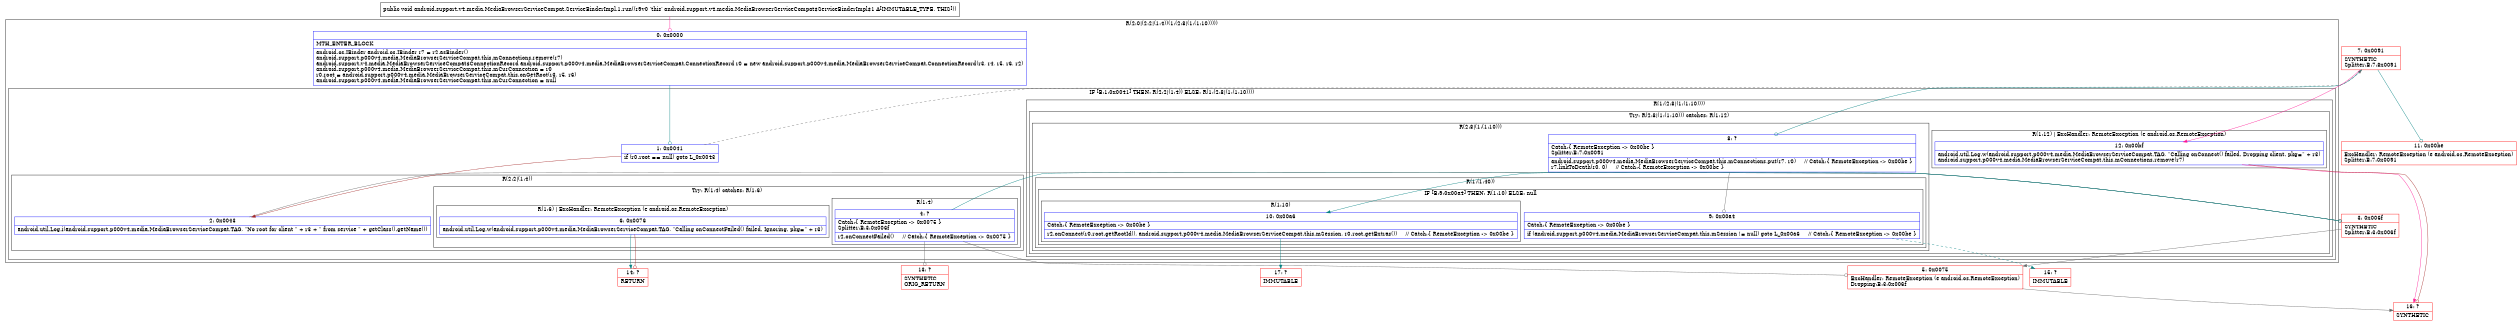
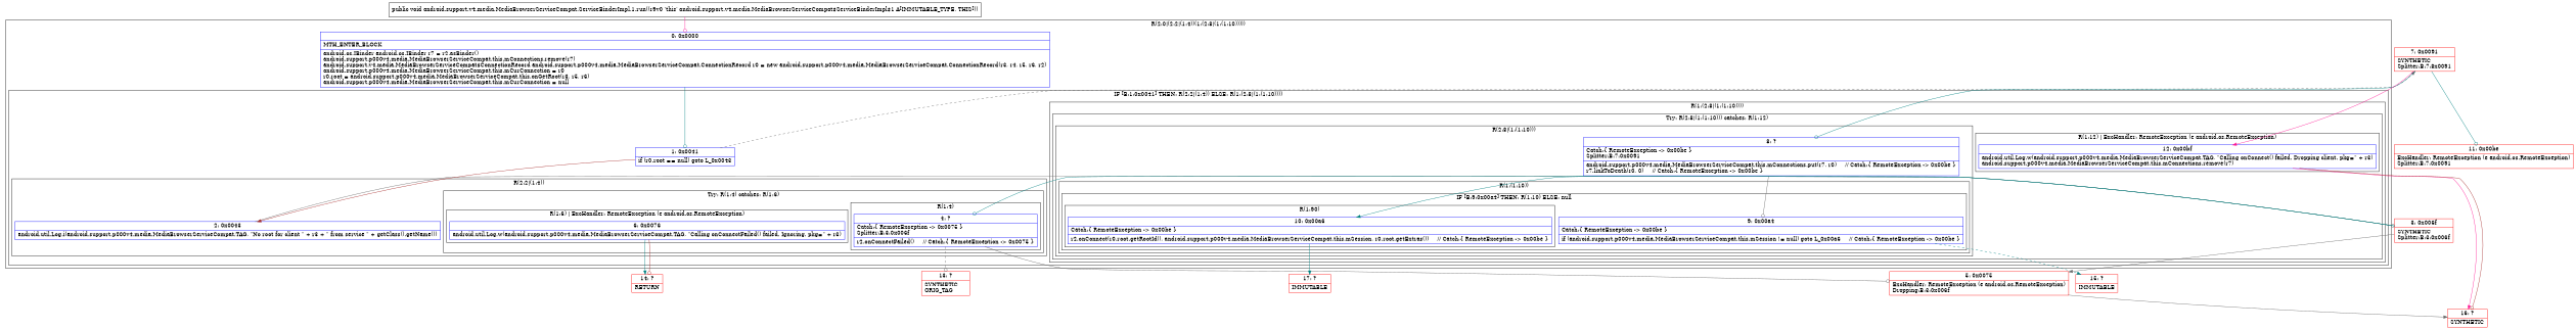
  digraph {
    node [color=blue shape=record]
    edge [arrowhead=odot color=teal]
    n1 [label="{4\:\ ?|Catch:\{ RemoteException \-\> 0x0075 \}\lSplitter:B:3:0x006f\l|r2.onConnectFailed()     \/\/ Catch:\{ RemoteException \-\> 0x0075 \}\l}"]
    n2 [label="{6\:\ 0x0076|android.util.Log.w(android.support.p000v4.media.MediaBrowserServiceCompat.TAG, \"Calling onConnectFailed() failed. Ignoring. pkg=\" + r3)\l}"]
    n3 [label="{2\:\ 0x0043|android.util.Log.i(android.support.p000v4.media.MediaBrowserServiceCompat.TAG, \"No root for client \" + r3 + \" from service \" + getClass().getName())\l}"]
    n4 [label="{10\:\ 0x00a6|Catch:\{ RemoteException \-\> 0x00be \}\l|r2.onConnect(r0.root.getRootId(), android.support.p000v4.media.MediaBrowserServiceCompat.this.mSession, r0.root.getExtras())     \/\/ Catch:\{ RemoteException \-\> 0x00be \}\l}"]
    n5 [label="{9\:\ 0x00a4|Catch:\{ RemoteException \-\> 0x00be \}\l|if (android.support.p000v4.media.MediaBrowserServiceCompat.this.mSession != null) goto L_0x00a6     \/\/ Catch:\{ RemoteException \-\> 0x00be \}\l}"]
    n6 [label="{8\:\ ?|Catch:\{ RemoteException \-\> 0x00be \}\lSplitter:B:7:0x0091\l|android.support.p000v4.media.MediaBrowserServiceCompat.this.mConnections.put(r7, r0)     \/\/ Catch:\{ RemoteException \-\> 0x00be \}\lr7.linkToDeath(r0, 0)     \/\/ Catch:\{ RemoteException \-\> 0x00be \}\l}"]
    n7 [label="{12\:\ 0x00bf|android.util.Log.w(android.support.p000v4.media.MediaBrowserServiceCompat.TAG, \"Calling onConnect() failed. Dropping client. pkg=\" + r3)\landroid.support.p000v4.media.MediaBrowserServiceCompat.this.mConnections.remove(r7)\l}"]
    n8 [label="{1\:\ 0x0041|if (r0.root == null) goto L_0x0043\l}"]
    n9 [label="{0\:\ 0x0000|MTH_ENTER_BLOCK\l|android.os.IBinder android.os.IBinder r7 = r2.asBinder()\landroid.support.p000v4.media.MediaBrowserServiceCompat.this.mConnections.remove(r7)\landroid.support.v4.media.MediaBrowserServiceCompat$ConnectionRecord android.support.p000v4.media.MediaBrowserServiceCompat.ConnectionRecord r0 = new android.support.p000v4.media.MediaBrowserServiceCompat.ConnectionRecord(r3, r4, r5, r6, r2)\landroid.support.p000v4.media.MediaBrowserServiceCompat.this.mCurConnection = r0\lr0.root = android.support.p000v4.media.MediaBrowserServiceCompat.this.onGetRoot(r3, r5, r6)\landroid.support.p000v4.media.MediaBrowserServiceCompat.this.mCurConnection = null\l}"]
    n10 [color=red label="{5\:\ 0x0075|ExcHandler: RemoteException (e android.os.RemoteException)\lDropping:B:3:0x006f\l}"]
-   n11 [color=red label="{13\:\ ?|SYNTHETIC\lORIG_RETURN\l}"]
+   n11 [color=red label="{13\:\ ?|SYNTHETIC\lORIG_TAG\l}"]
    n12 [color=red label="{14\:\ ?|RETURN\l}"]
    n13 [color=red label="{3\:\ 0x006f|SYNTHETIC\lSplitter:B:3:0x006f\l}"]
    n14 [color=red label="{17\:\ ?|IMMUTABLE\l}"]
    n15 [color=red label="{15\:\ ?|IMMUTABLE\l}"]
    n16 [color=red label="{16\:\ ?|SYNTHETIC\l}"]
    n17 [color=red label="{7\:\ 0x0091|SYNTHETIC\lSplitter:B:7:8x0091\l}"]
    n18 [color=red label="{11\:\ 0x00be|ExcHandler: RemoteException (e android.os.RemoteException)\lSplitter:B:7:0x0091\l}"]
    n19 [label="{public void android.support.v4.media.MediaBrowserServiceCompat.ServiceBinderImpl.1.run((r9v0 'this' android.support.v4.media.MediaBrowserServiceCompat$ServiceBinderImpl$1 A[IMMUTABLE_TYPE, THIS])) }" color=""]
    subgraph cluster_1 {
      label="R(2:0|(2:2|(1:4))(1:(2:8|(1:(1:10)))))"
      n9
      subgraph cluster_2 {
        label="IF [B:1:0x0041] THEN: R(2:2|(1:4)) ELSE: R(1:(2:8|(1:(1:10))))"
        n8
        subgraph cluster_3 {
          label="R(2:2|(1:4))"
          n3
          subgraph cluster_4 {
            label="Try: R(1:4) catches: R(1:6)"
            subgraph cluster_5 {
              label="R(1:4)"
              n1
            }
            subgraph cluster_6 {
              label="R(1:6) | ExcHandler: RemoteException (e android.os.RemoteException)\l"
              n2
            }
          }
        }
        subgraph cluster_7 {
          label="R(1:(2:8|(1:(1:10))))"
          subgraph cluster_8 {
            label="Try: R(2:8|(1:(1:10))) catches: R(1:12)"
            subgraph cluster_9 {
              label="R(2:8|(1:(1:10)))"
              n6
              subgraph cluster_10 {
-               label="R(1:(1:40))"
+               label="R(1:(1:10))"
                subgraph cluster_11 {
                  label="IF [B:9:0x00a4] THEN: R(1:10) ELSE: null"
                  n5
                  subgraph cluster_12 {
-                   label="R(1:10)"
+                   label="R(1:90)"
                    n4
                  }
                }
              }
            }
            subgraph cluster_13 {
              label="R(1:12) | ExcHandler: RemoteException (e android.os.RemoteException)\l"
              n7
            }
          }
        }
      }
    }
    subgraph cluster_14 {
      label="R(1:6) | ExcHandler: RemoteException (e android.os.RemoteException)\l"
    }
    subgraph cluster_15 {
      label="R(1:12) | ExcHandler: RemoteException (e android.os.RemoteException)\l"
    }
    n1 -> n10 [color=gray40]
-   n1 -> n11 [color=gray40]
+   n1 -> n11 [color=gray40 style=dashed]
    n2 -> n12 [arrowhead=normal]
    n2 -> n12 [color=brown]
    n3 -> n13 [color=gray40]
    n4 -> n14 [arrowhead=normal]
    n5 -> n15 [arrowhead=normal style=dashed]
    n6 -> n5 [color=gray40]
    n7 -> n16 [arrowhead=normal color=deeppink]
    n7 -> n16 [color=brown]
    n8 -> n3 [arrowhead=normal color=brown]
    n8 -> n17 [arrowhead=normal color=gray40 style=dashed]
    n9 -> n8
    n10 -> n16 [arrowhead=normal color=gray40]
-   n1 -> n13
+   n13 -> n1
    n13 -> n4 [arrowhead=normal]
    n13 -> n10 [arrowhead=normal color=gray40]
    n17 -> n6
    n17 -> n7 [arrowhead=normal color=deeppink]
    n17 -> n18
    n19 -> n9 [color=deeppink]
  }
